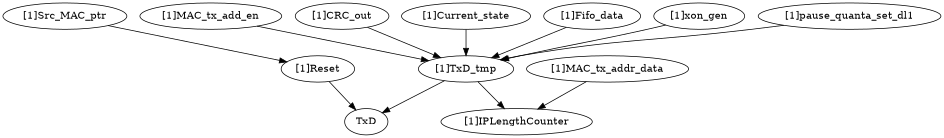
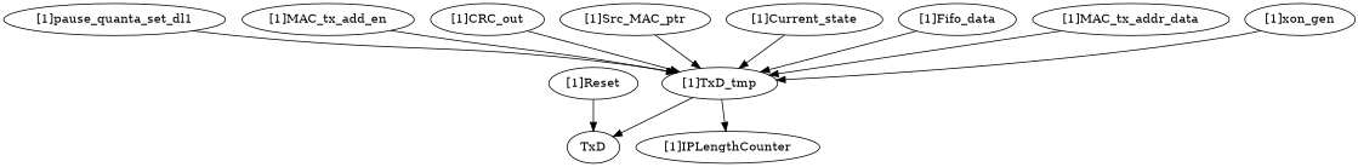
  strict digraph {
    node [complexity=6 importance=0.0696054818199 rank=0.017401370455]
    "[1]pause_quanta_set_dl1" [complexity=8 importance=0.135117640165 rank=0.0168897050206]
    "[1]TxD_tmp" [complexity=2 importance=0.0611742258903 rank=0.0305871129451]
    TxD [complexity=0 importance=0.0190775125516 rank=0.0]
    "[1]IPLengthCounter" [complexity=3 importance=0.807455766587 rank=0.269151922196]
    "[1]MAC_tx_add_en" [importance=0.987218870174 rank=0.164536478362]
    "[1]CRC_out" [complexity=4]
    "[1]Src_MAC_ptr" [importance=0.989498340804 rank=0.164916390134]
    "[1]Current_state" [complexity=3 importance=1.36212066586 rank=0.454040221954]
    "[1]Fifo_data" [complexity=4]
    "[1]Reset" [complexity=1 importance=0.0465862810328 rank=0.0465862810328]
    "[1]MAC_tx_addr_data" [importance=0.13077970771 rank=0.0217966179517]
    "[1]xon_gen" [complexity=8 importance=0.13077970771 rank=0.0163474634638]
    "[1]pause_quanta_set_dl1" -> "[1]TxD_tmp"
    "[1]TxD_tmp" -> TxD
    "[1]TxD_tmp" -> "[1]IPLengthCounter"
    "[1]MAC_tx_add_en" -> "[1]TxD_tmp"
    "[1]CRC_out" -> "[1]TxD_tmp"
-   "[1]Src_MAC_ptr" -> "[1]Reset"
+   "[1]Src_MAC_ptr" -> "[1]TxD_tmp"
    "[1]Current_state" -> "[1]TxD_tmp"
    "[1]Fifo_data" -> "[1]TxD_tmp"
    "[1]Reset" -> TxD
-   "[1]MAC_tx_addr_data" -> "[1]IPLengthCounter"
+   "[1]MAC_tx_addr_data" -> "[1]TxD_tmp"
    "[1]xon_gen" -> "[1]TxD_tmp"
  }
